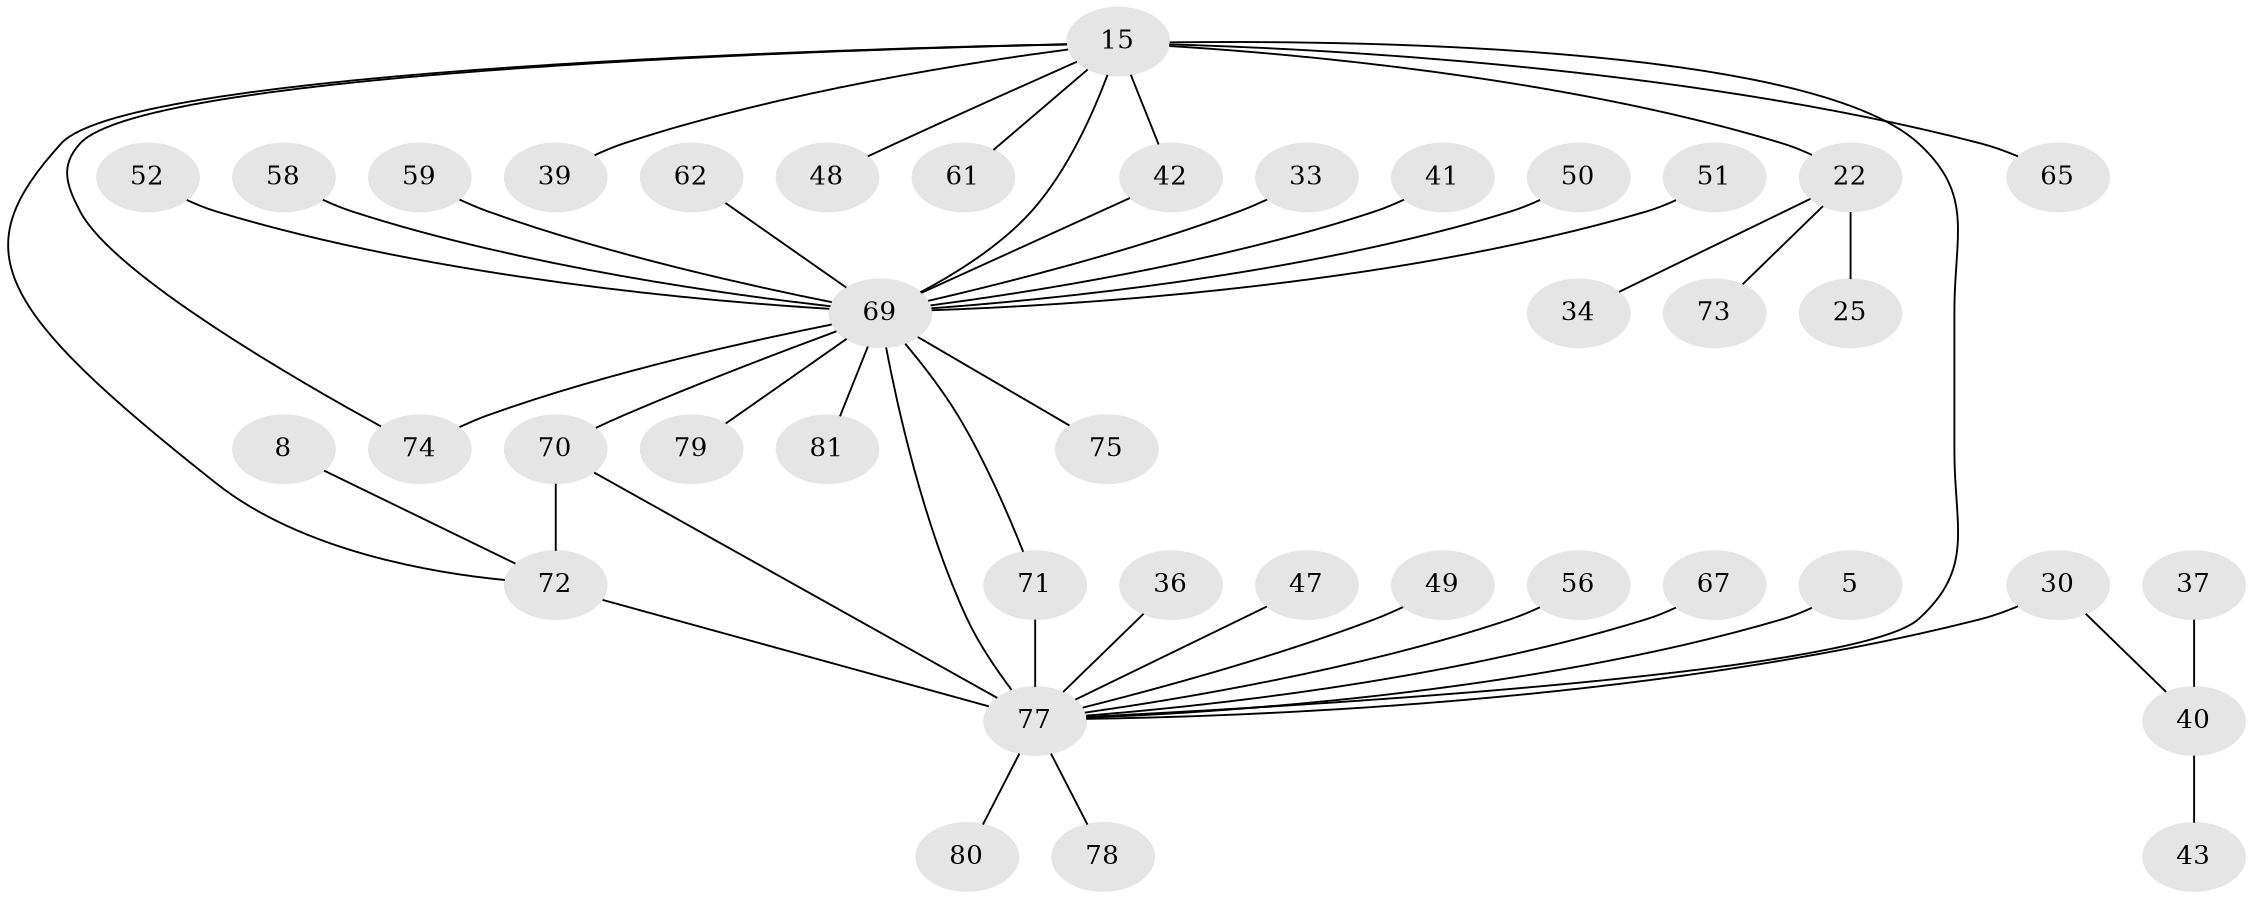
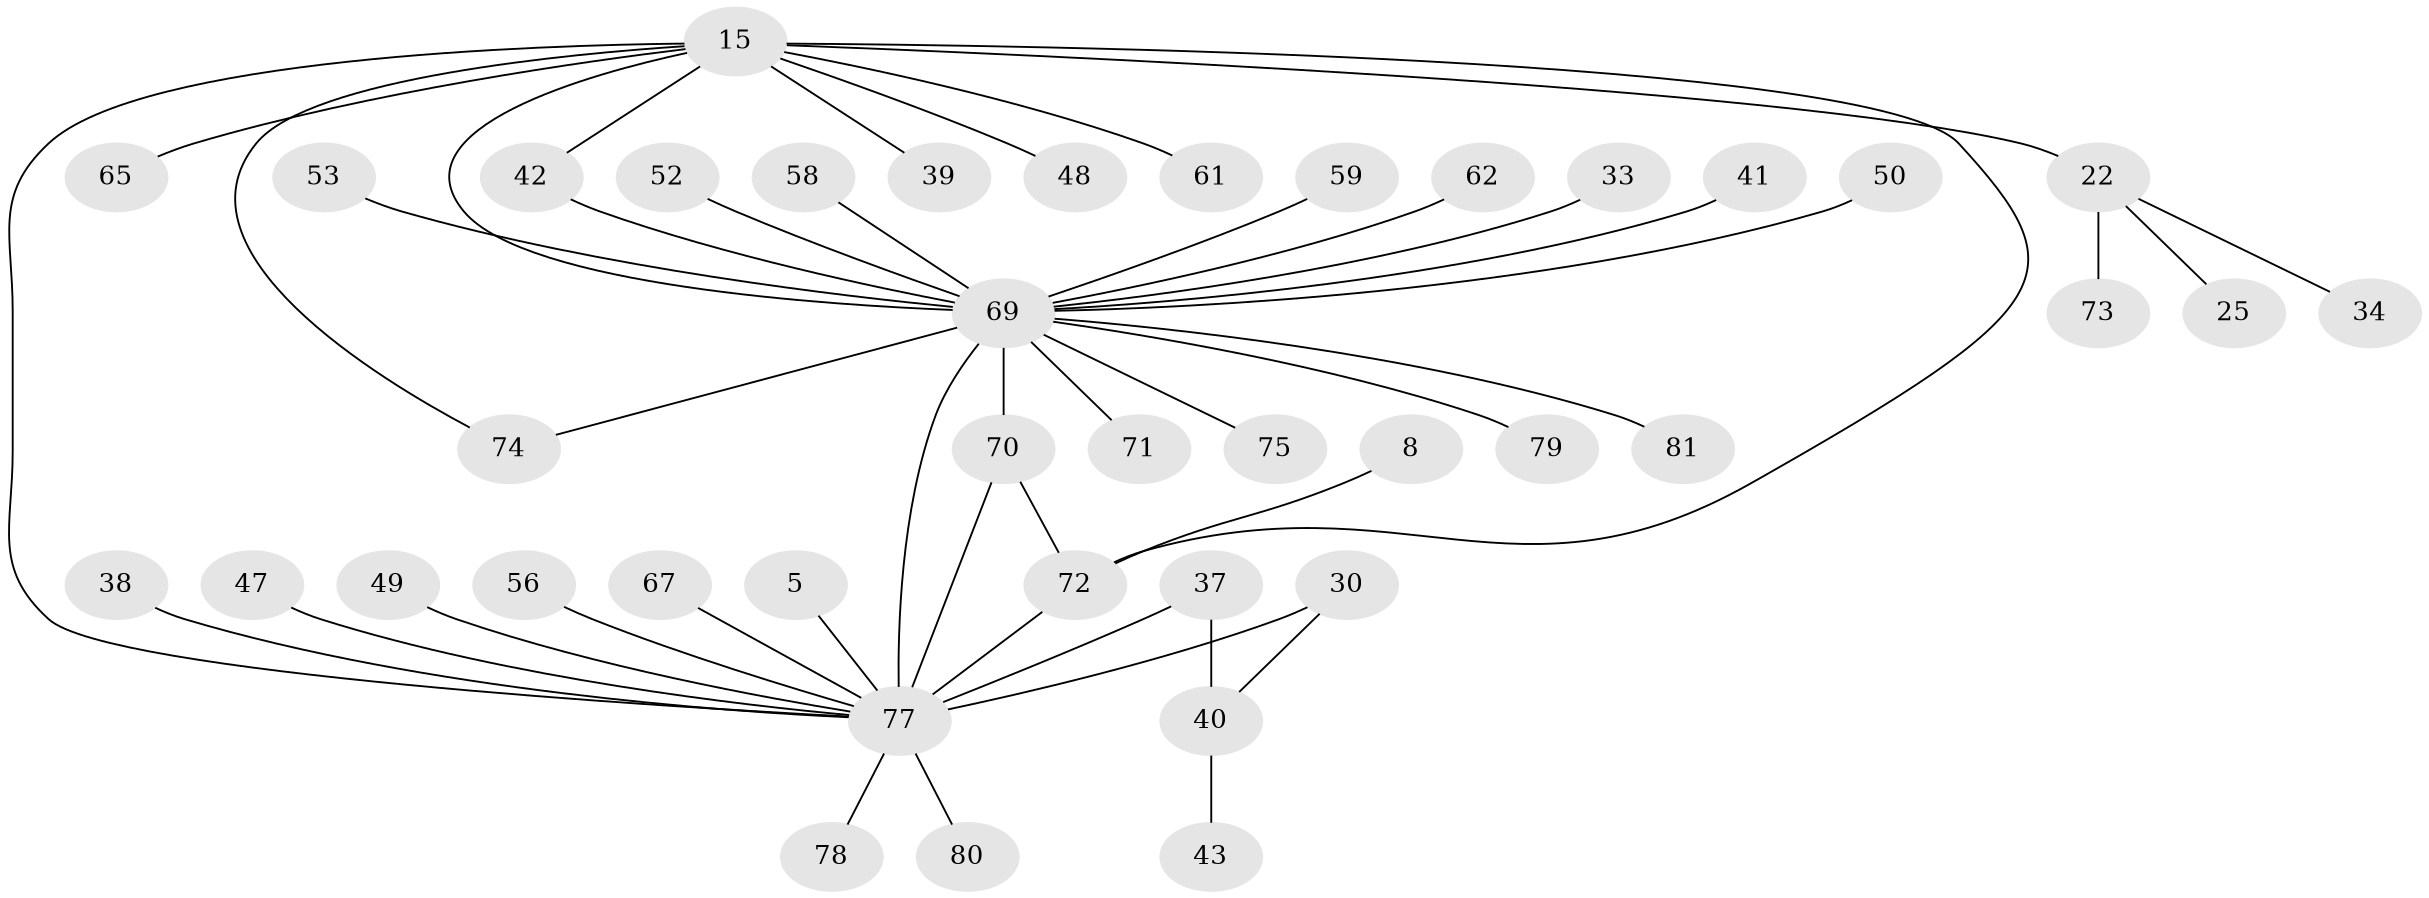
  graph {
    node [color=gray90 style=filled]
    77 [super="+21+26+66+4"]
    78
    80 [super="+55"]
    5
    70 [super="+29+23+32"]
    72 [super="+44+60+68+20"]
    8
    15 [super="+12"]
    22
    39
    42 [super="+28"]
    48
    61
    65
    69 [super="+19"]
    74 [super="+16+53+35+63"]
    25
    34
    73 [super="+46"]
    71
    75
    79 [super="+76"]
    81 [super="+57"]
    30 [super="+6"]
    40
    43
    33 [super="+27"]
    37 [super="+31"]
-   38 [label=36]
+   38
    41
    47
    49 [super="+36"]
    50 [super="+18"]
-   51
+   51 [label=53]
    52
    56 [super="+24"]
    58
    59
    62
    67
    77 -- 78
    77 -- 80
    5 -- 77
    70 -- 77 [weight=3]
    70 -- 72 [weight=2]
    72 -- 77 [weight=2]
    8 -- 72
    15 -- 77 [weight=2]
    15 -- 72
    15 -- 22 [weight=2]
    15 -- 39
    15 -- 42
    15 -- 48
    15 -- 61
    15 -- 65
    15 -- 69
    15 -- 74
    22 -- 25
    22 -- 34
    22 -- 73
    42 -- 69
    69 -- 77 [weight=2]
    69 -- 70 [weight=3]
    69 -- 74
    69 -- 71
    69 -- 75
    69 -- 79
    69 -- 81
    30 -- 77
    30 -- 40
    40 -- 43
    33 -- 69
-   71 -- 77 [weight=3]
+   37 -- 77 [weight=3]
    37 -- 40 [weight=2]
    38 -- 77
    41 -- 69
    47 -- 77
    49 -- 77
    50 -- 69
    51 -- 69
    52 -- 69
    56 -- 77
    58 -- 69
    59 -- 69
    62 -- 69
    67 -- 77
  }
